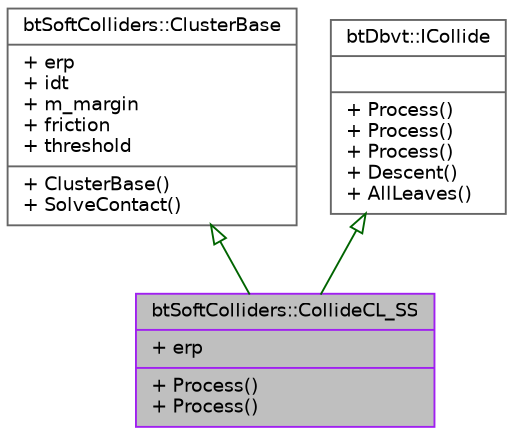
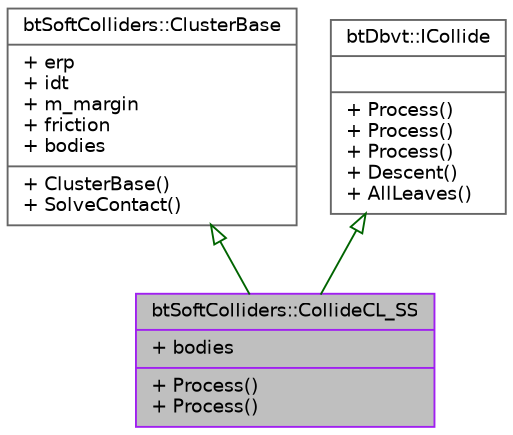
  digraph {
    node [color=gray40 fillcolor=white fontname=Helvetica fontsize=10 shape=record style=filled]
    edge [arrowtail=empty color=darkgreen dir=back fontname=Helvetica fontsize=10 labelfontname=Helvetica labelfontsize=10 style=solid]
-   n1 [color=purple fillcolor=grey75 fontcolor=black height=0.2 label="{btSoftColliders::CollideCL_SS\n|+ erp\l|+ Process()\l+ Process()\l}" width=0.4]
-   n2 [height=0.2 label="{btSoftColliders::ClusterBase\n|+ erp\l+ idt\l+ m_margin\l+ friction\l+ threshold\l|+ ClusterBase()\l+ SolveContact()\l}" width=0.4]
+   n1 [color=purple fillcolor=grey75 fontcolor=black height=0.2 label="{btSoftColliders::CollideCL_SS\n|+ bodies\l|+ Process()\l+ Process()\l}" width=0.4]
+   n2 [height=0.2 label="{btSoftColliders::ClusterBase\n|+ erp\l+ idt\l+ m_margin\l+ friction\l+ bodies\l|+ ClusterBase()\l+ SolveContact()\l}" width=0.4]
    n3 [height=0.2 label="{btDbvt::ICollide\n||+ Process()\l+ Process()\l+ Process()\l+ Descent()\l+ AllLeaves()\l}" width=0.4]
    n2 -> n1
    n3 -> n1
  }
